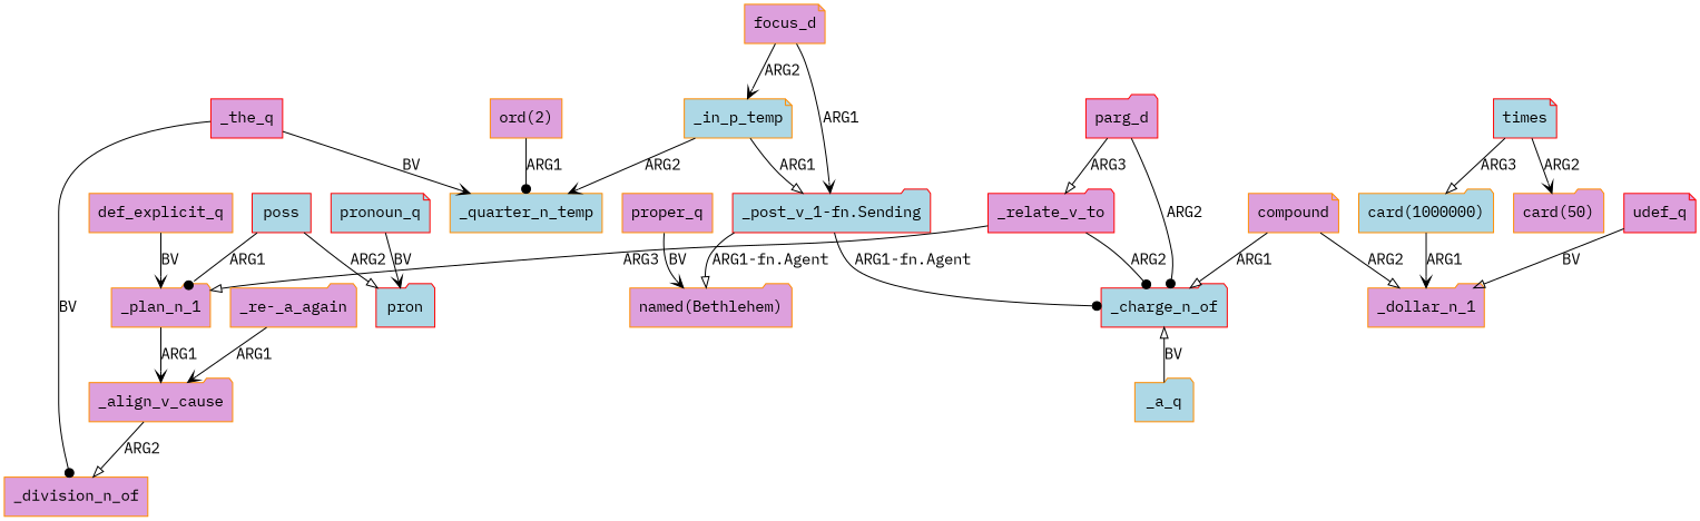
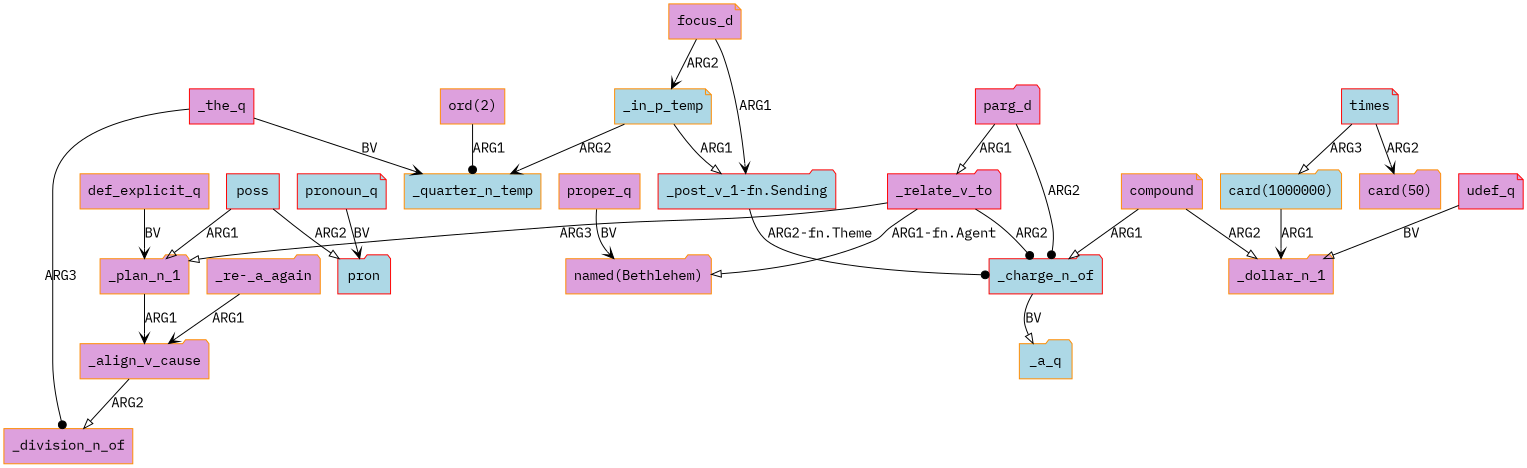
  digraph {
    fontname="IBM Plex Mono"
    node [color=darkorange fillcolor=plum fontname="IBM Plex Mono" shape=folder style=filled]
    edge [arrowhead=onormal fontname="IBM Plex Mono"]
    poss [color=red fillcolor=lightblue shape=box]
    _plan_n_1
    pron [color=red fillcolor=lightblue]
    _align_v_cause
    _division_n_of [shape=box]
    times [color=red fillcolor=lightblue shape=note]
    "card(50)"
    "card(1000000)" [fillcolor=lightblue]
    _dollar_n_1
    focus_d [shape=note]
    _in_p_temp [fillcolor=lightblue shape=note]
    "_post_v_1-fn.Sending" [color=red fillcolor=lightblue]
    _quarter_n_temp [fillcolor=lightblue shape=box]
    _charge_n_of [color=red fillcolor=lightblue]
    "named(Bethlehem)"
    parg_d [color=red]
    _relate_v_to [color=red]
    _a_q [fillcolor=lightblue]
    def_explicit_q [shape=box]
    _the_q [color=red shape=box]
    "ord(2)" [shape=box]
    pronoun_q [color=red fillcolor=lightblue shape=note]
    "_re-_a_again"
    proper_q [shape=box]
    compound [shape=note]
    udef_q [color=red shape=note]
-   poss -> _plan_n_1 [arrowhead=dot label=ARG1]
+   poss -> _plan_n_1 [label=ARG1]
    poss -> pron [label=ARG2]
    _plan_n_1 -> _align_v_cause [arrowhead=vee label=ARG1]
    _align_v_cause -> _division_n_of [label=ARG2]
    times -> "card(50)" [arrowhead=vee label=ARG2]
    times -> "card(1000000)" [label=ARG3]
    "card(1000000)" -> _dollar_n_1 [arrowhead=vee label=ARG1]
    focus_d -> _in_p_temp [arrowhead=vee label=ARG2]
    focus_d -> "_post_v_1-fn.Sending" [arrowhead=vee label=ARG1]
    _in_p_temp -> "_post_v_1-fn.Sending" [label=ARG1]
    _in_p_temp -> _quarter_n_temp [arrowhead=vee label=ARG2]
-   "_post_v_1-fn.Sending" -> _charge_n_of [arrowhead=dot label="ARG1-fn.Agent"]
-   "_post_v_1-fn.Sending" -> "named(Bethlehem)" [label="ARG1-fn.Agent"]
+   "_post_v_1-fn.Sending" -> _charge_n_of [arrowhead=dot label="ARG2-fn.Theme"]
+   _relate_v_to -> "named(Bethlehem)" [label="ARG1-fn.Agent"]
    parg_d -> _charge_n_of [arrowhead=dot label=ARG2]
-   parg_d -> _relate_v_to [label=ARG3]
+   parg_d -> _relate_v_to [label=ARG1]
    _relate_v_to -> _plan_n_1 [label=ARG3]
    _relate_v_to -> _charge_n_of [arrowhead=dot label=ARG2]
-   _a_q -> _charge_n_of [label=BV]
+   _charge_n_of -> _a_q [label=BV]
    def_explicit_q -> _plan_n_1 [arrowhead=vee label=BV]
-   _the_q -> _division_n_of [arrowhead=dot label=BV]
+   _the_q -> _division_n_of [arrowhead=dot label=ARG3]
    _the_q -> _quarter_n_temp [arrowhead=vee label=BV]
    "ord(2)" -> _quarter_n_temp [arrowhead=dot label=ARG1]
    pronoun_q -> pron [arrowhead=vee label=BV]
    "_re-_a_again" -> _align_v_cause [arrowhead=vee label=ARG1]
    proper_q -> "named(Bethlehem)" [arrowhead=vee label=BV]
    compound -> _dollar_n_1 [label=ARG2]
    compound -> _charge_n_of [label=ARG1]
    udef_q -> _dollar_n_1 [label=BV]
  }
